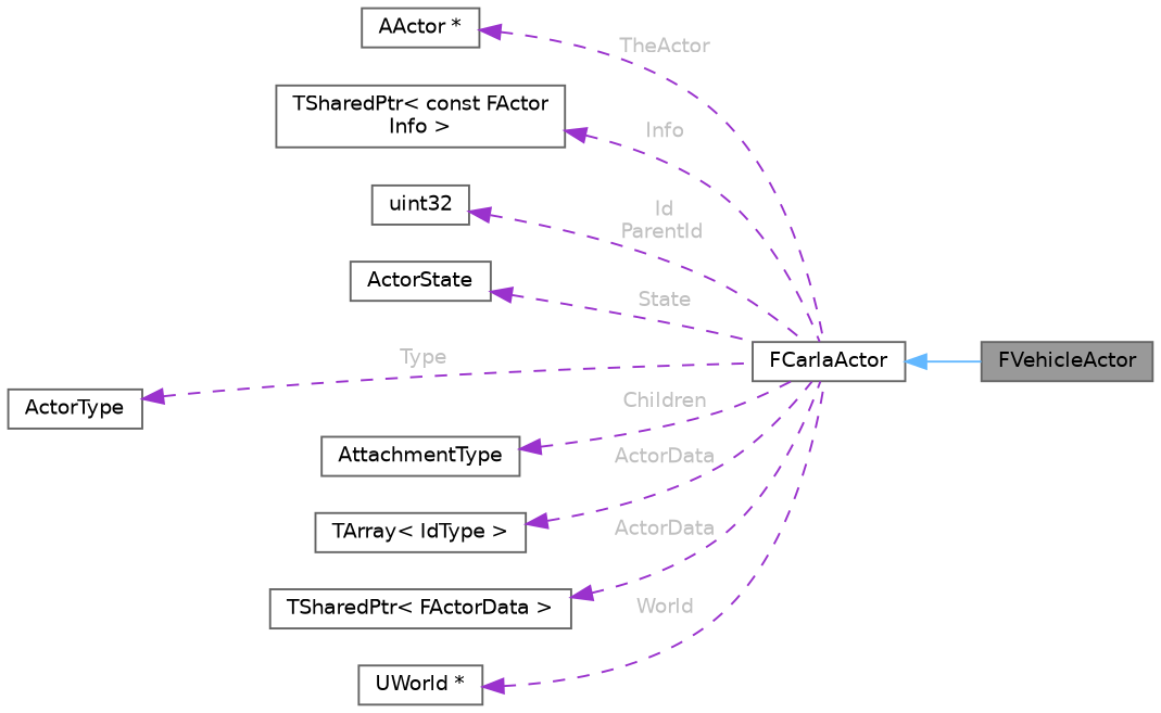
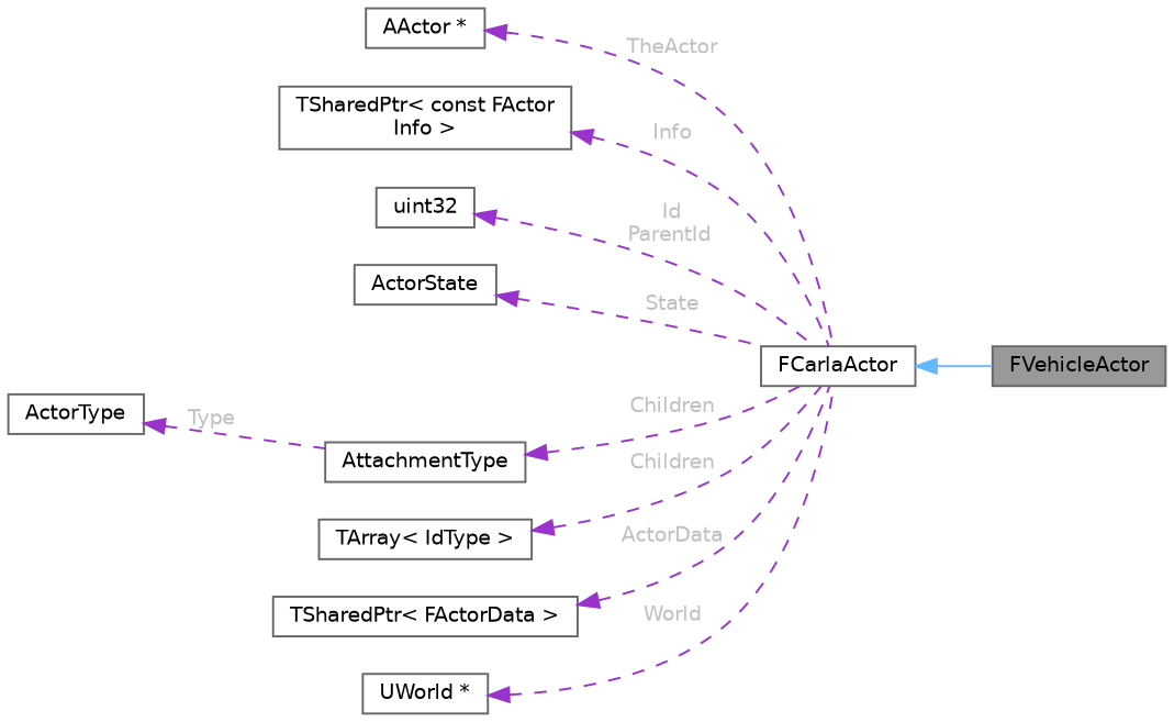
  digraph {
    rankdir=LR
    node [color=gray40 fillcolor=white fontname=Helvetica fontsize=10 shape=box style=filled]
    edge [color=darkorchid3 dir=back fontname=Helvetica fontsize=10 labelfontname=Helvetica labelfontsize=10 style=dashed fontcolor=grey]
    n1 [fillcolor=grey60 fontcolor=black height=0.2 label=FVehicleActor width=0.4]
    n2 [height=0.2 label=FCarlaActor width=0.4]
    n3 [height=0.2 label="AActor *" width=0.4]
    n4 [height=0.2 label="TSharedPtr\< const FActor\lInfo \>" width=0.4]
    n5 [height=0.2 label=uint32 width=0.4]
    n6 [height=0.2 label=ActorState width=0.4]
    n7 [height=0.2 label=AttachmentType width=0.4]
    n8 [height=0.2 label="TArray\< IdType \>" width=0.4]
    n9 [height=0.2 label=ActorType width=0.4]
    n10 [height=0.2 label="TSharedPtr\< FActorData \>" width=0.4]
    n11 [height=0.2 label="UWorld *" width=0.4]
    n2 -> n1 [color=steelblue1 style=solid fontcolor=""]
    n3 -> n2 [label=" TheActor"]
    n4 -> n2 [label=" Info"]
    n5 -> n2 [label=" Id\nParentId"]
    n6 -> n2 [label=" State"]
    n7 -> n2 [label=" Children"]
-   n8 -> n2 [label=" ActorData"]
-   n9 -> n2 [label=" Type"]
+   n8 -> n2 [label=" Children"]
+   n9 -> n7 [label=" Type"]
    n10 -> n2 [label=" ActorData"]
    n11 -> n2 [label=" World"]
  }
